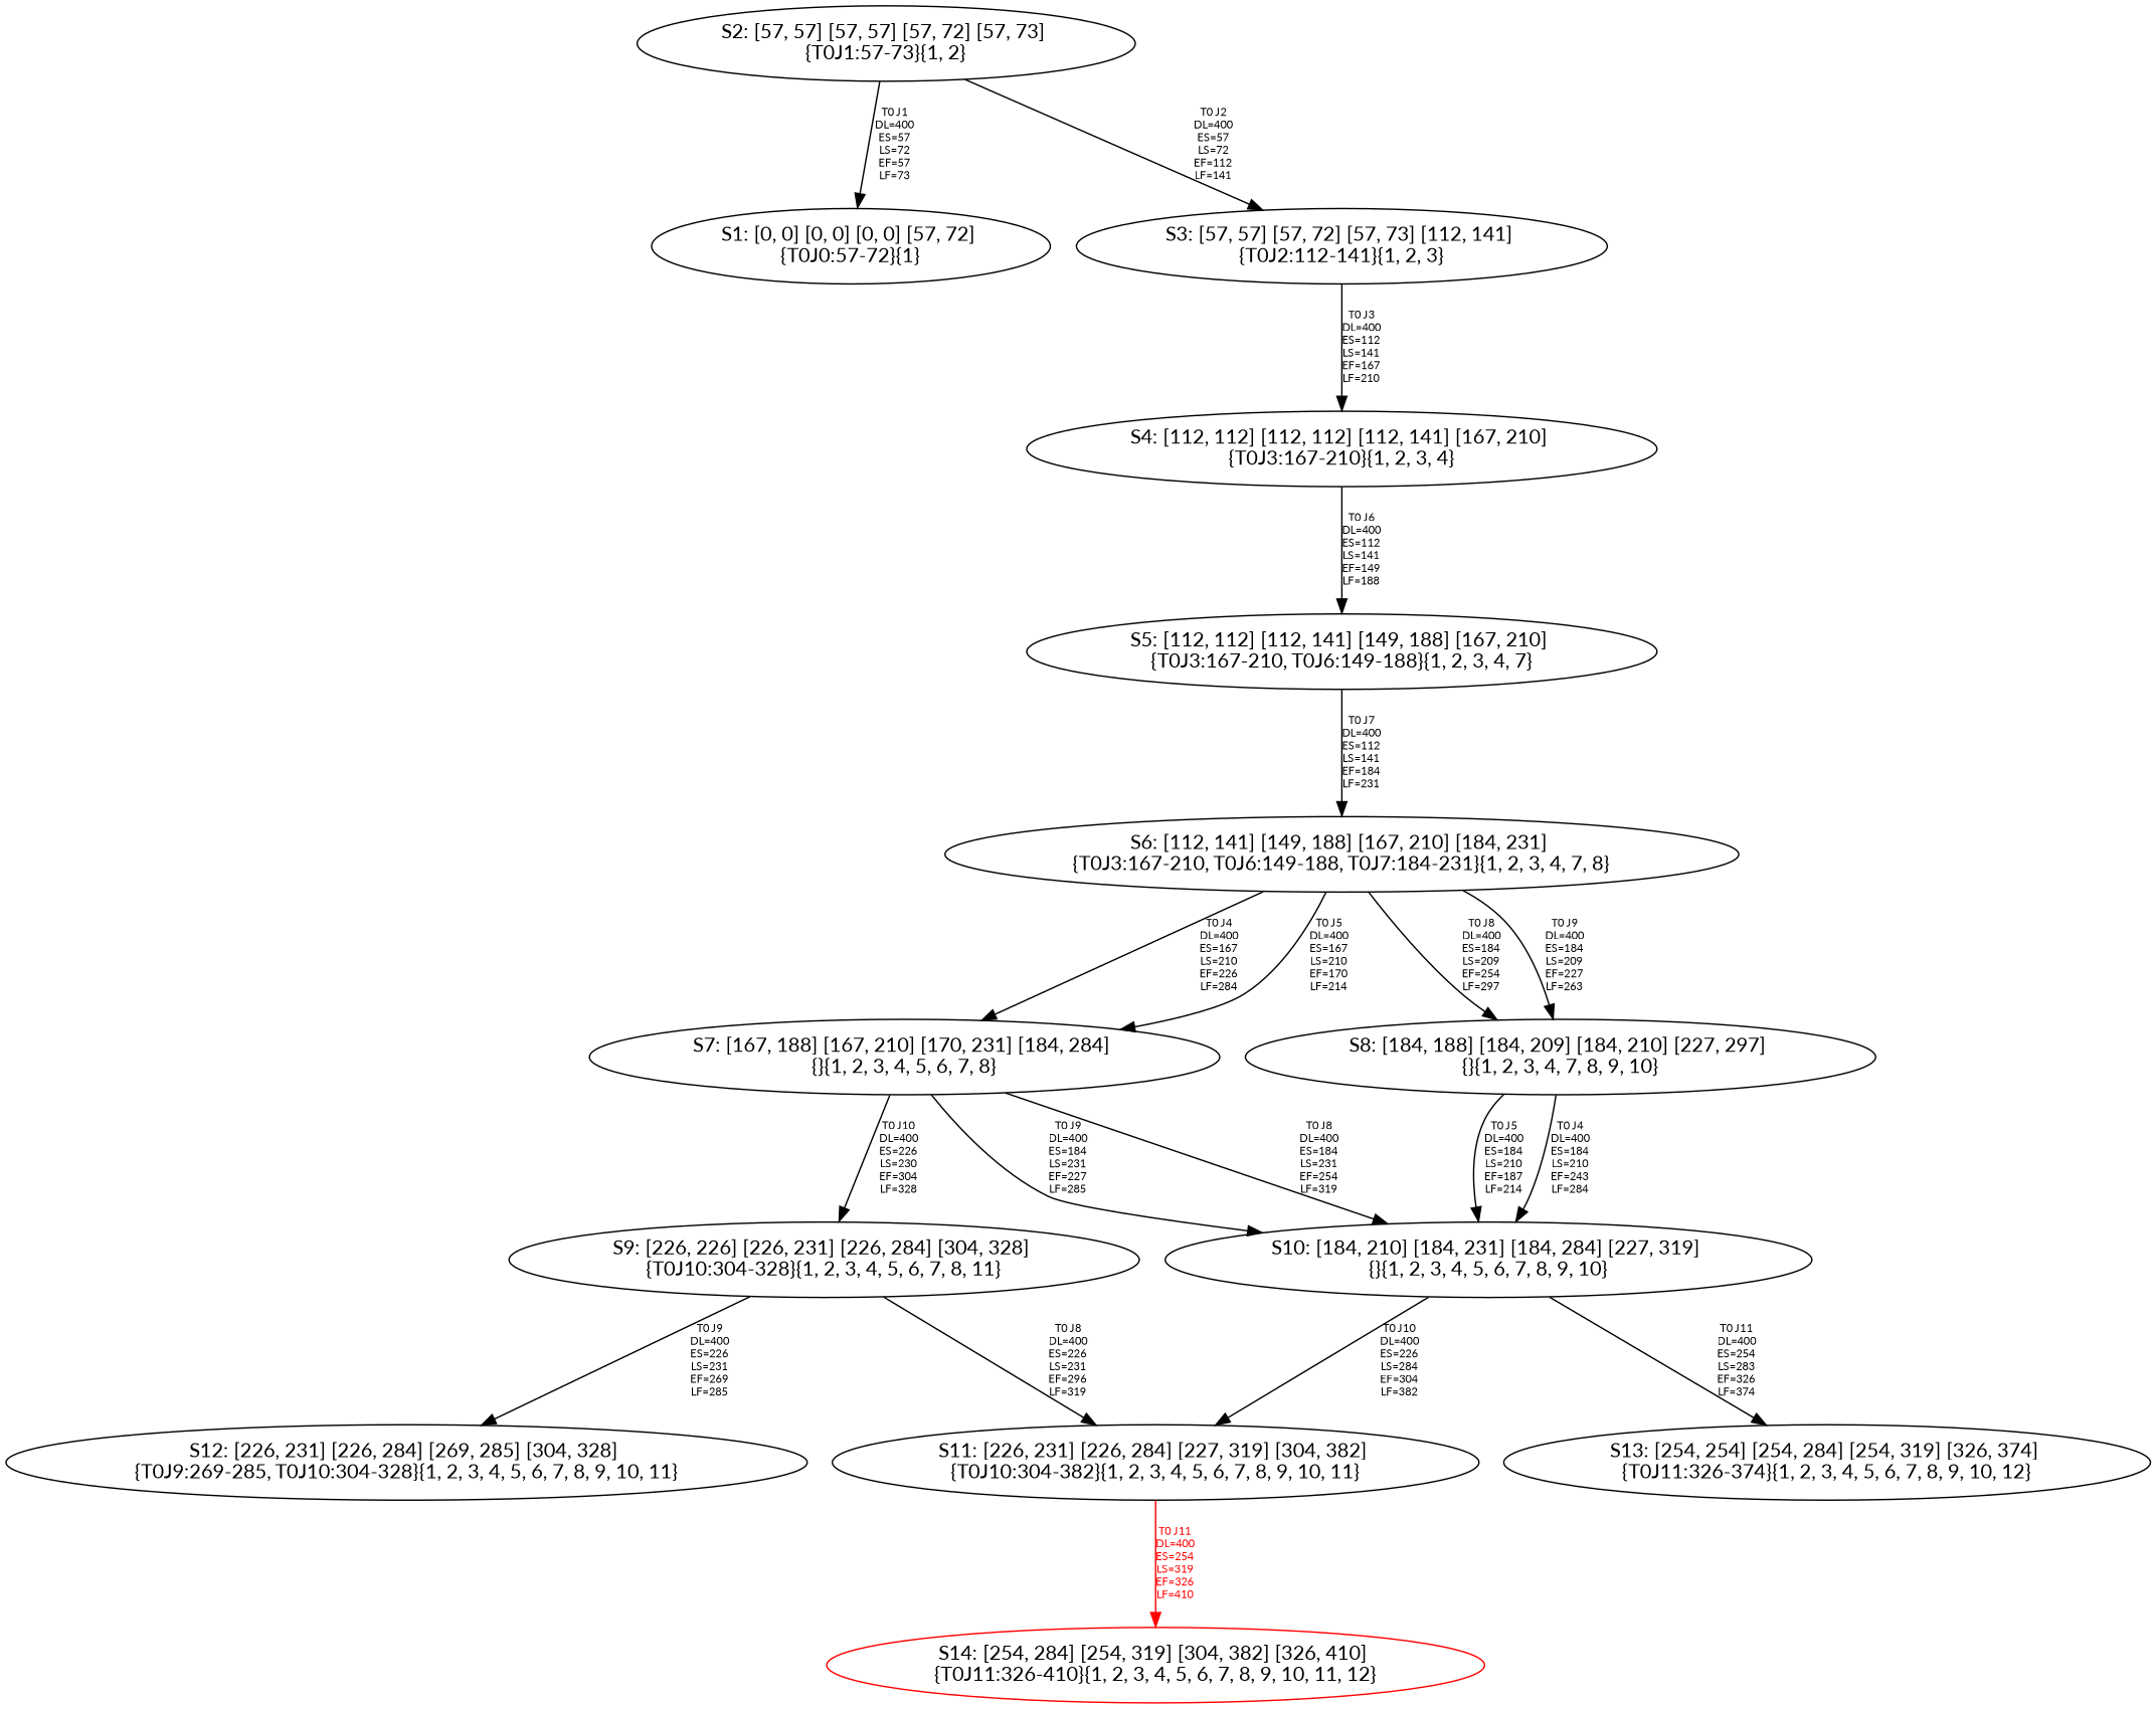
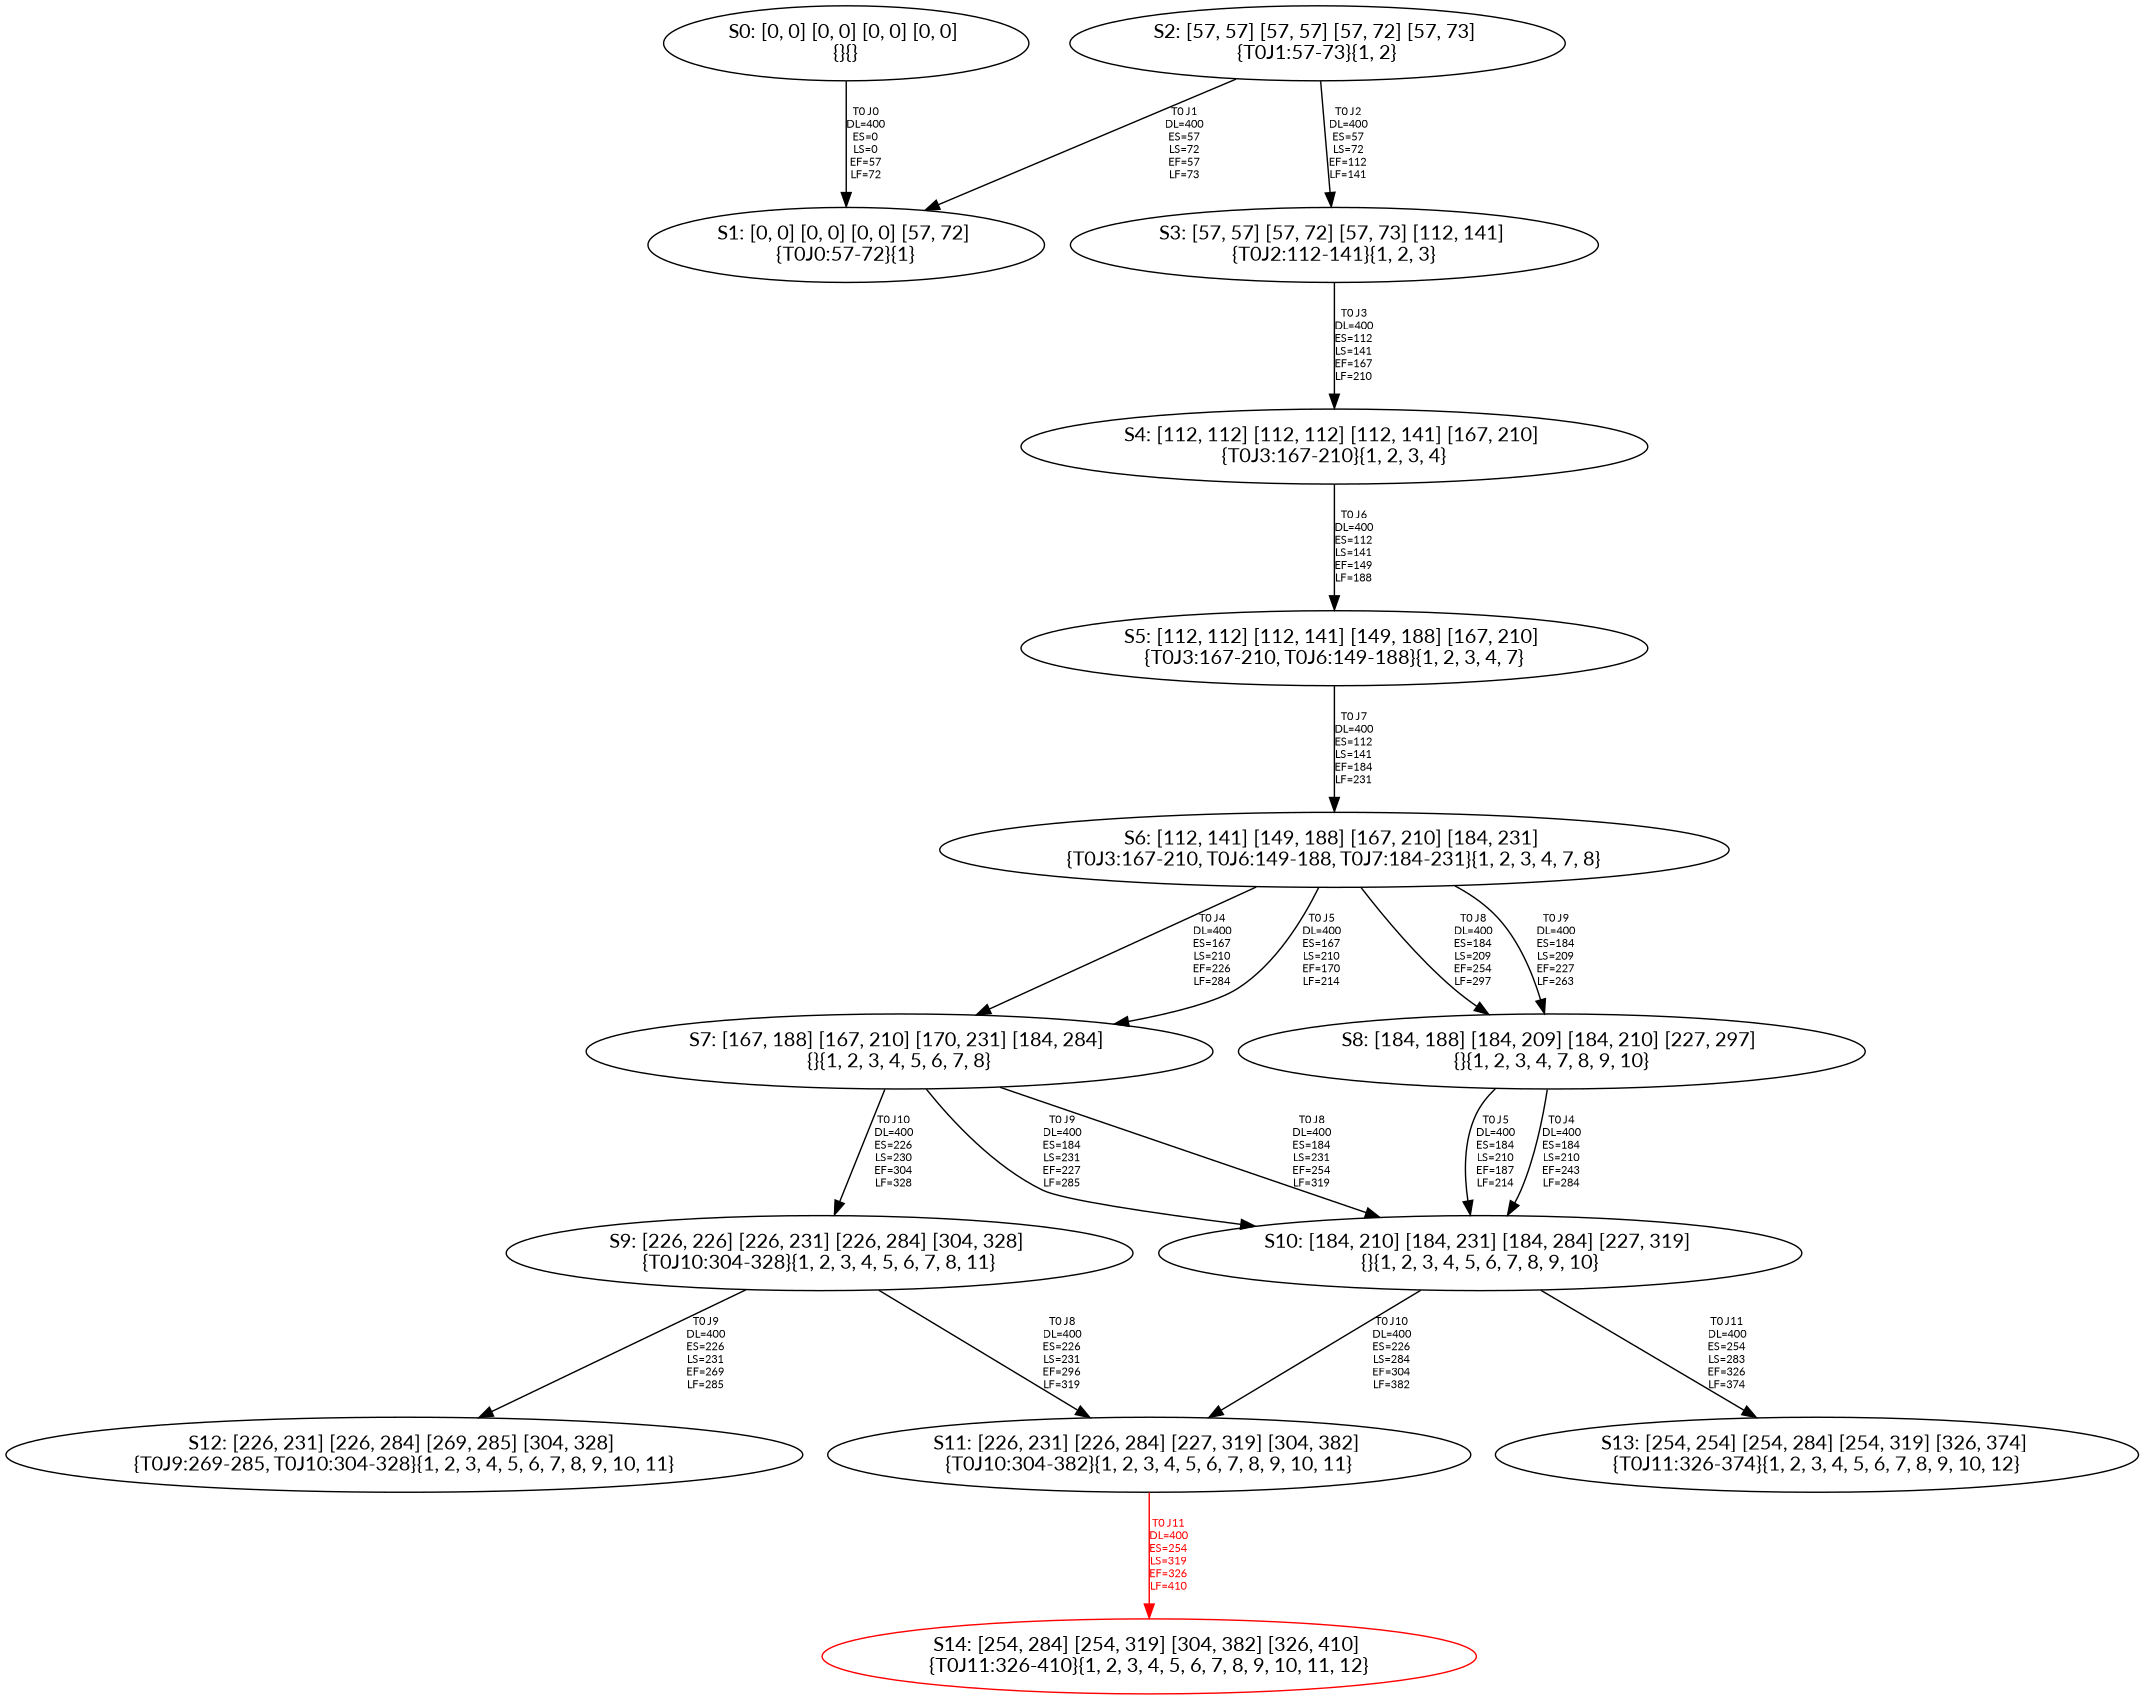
  digraph {
    fontname=Lato
    node [fontname=Lato]
    edge [fontname=Lato fontsize=8]
+   n1 [label="S0: [0, 0] [0, 0] [0, 0] [0, 0] \n{}{}"]
    n2 [label="S1: [0, 0] [0, 0] [0, 0] [57, 72] \n{T0J0:57-72}{1}"]
    n3 [label="S2: [57, 57] [57, 57] [57, 72] [57, 73] \n{T0J1:57-73}{1, 2}"]
    n4 [label="S3: [57, 57] [57, 72] [57, 73] [112, 141] \n{T0J2:112-141}{1, 2, 3}"]
    n5 [label="S4: [112, 112] [112, 112] [112, 141] [167, 210] \n{T0J3:167-210}{1, 2, 3, 4}"]
    n6 [label="S5: [112, 112] [112, 141] [149, 188] [167, 210] \n{T0J3:167-210, T0J6:149-188}{1, 2, 3, 4, 7}"]
    n7 [label="S6: [112, 141] [149, 188] [167, 210] [184, 231] \n{T0J3:167-210, T0J6:149-188, T0J7:184-231}{1, 2, 3, 4, 7, 8}"]
    n8 [label="S7: [167, 188] [167, 210] [170, 231] [184, 284] \n{}{1, 2, 3, 4, 5, 6, 7, 8}"]
    n9 [label="S8: [184, 188] [184, 209] [184, 210] [227, 297] \n{}{1, 2, 3, 4, 7, 8, 9, 10}"]
    n10 [label="S9: [226, 226] [226, 231] [226, 284] [304, 328] \n{T0J10:304-328}{1, 2, 3, 4, 5, 6, 7, 8, 11}"]
    n11 [label="S10: [184, 210] [184, 231] [184, 284] [227, 319] \n{}{1, 2, 3, 4, 5, 6, 7, 8, 9, 10}"]
    n12 [label="S11: [226, 231] [226, 284] [227, 319] [304, 382] \n{T0J10:304-382}{1, 2, 3, 4, 5, 6, 7, 8, 9, 10, 11}"]
    n13 [label="S12: [226, 231] [226, 284] [269, 285] [304, 328] \n{T0J9:269-285, T0J10:304-328}{1, 2, 3, 4, 5, 6, 7, 8, 9, 10, 11}"]
    n14 [label="S13: [254, 254] [254, 284] [254, 319] [326, 374] \n{T0J11:326-374}{1, 2, 3, 4, 5, 6, 7, 8, 9, 10, 12}"]
    n15 [color=Red label="S14: [254, 284] [254, 319] [304, 382] [326, 410] \n{T0J11:326-410}{1, 2, 3, 4, 5, 6, 7, 8, 9, 10, 11, 12}"]
+   n1 -> n2 [label="T0 J0\nDL=400\nES=0\nLS=0\nEF=57\nLF=72"]
    n3 -> n2 [label="T0 J1\nDL=400\nES=57\nLS=72\nEF=57\nLF=73"]
    n3 -> n4 [label="T0 J2\nDL=400\nES=57\nLS=72\nEF=112\nLF=141"]
    n4 -> n5 [label="T0 J3\nDL=400\nES=112\nLS=141\nEF=167\nLF=210"]
    n5 -> n6 [label="T0 J6\nDL=400\nES=112\nLS=141\nEF=149\nLF=188"]
    n6 -> n7 [label="T0 J7\nDL=400\nES=112\nLS=141\nEF=184\nLF=231"]
    n7 -> n8 [label="T0 J4\nDL=400\nES=167\nLS=210\nEF=226\nLF=284"]
    n7 -> n8 [label="T0 J5\nDL=400\nES=167\nLS=210\nEF=170\nLF=214"]
    n7 -> n9 [label="T0 J8\nDL=400\nES=184\nLS=209\nEF=254\nLF=297"]
    n7 -> n9 [label="T0 J9\nDL=400\nES=184\nLS=209\nEF=227\nLF=263"]
    n8 -> n10 [label="T0 J10\nDL=400\nES=226\nLS=230\nEF=304\nLF=328"]
    n8 -> n11 [label="T0 J8\nDL=400\nES=184\nLS=231\nEF=254\nLF=319"]
    n8 -> n11 [label="T0 J9\nDL=400\nES=184\nLS=231\nEF=227\nLF=285"]
    n9 -> n11 [label="T0 J4\nDL=400\nES=184\nLS=210\nEF=243\nLF=284"]
    n9 -> n11 [label="T0 J5\nDL=400\nES=184\nLS=210\nEF=187\nLF=214"]
    n10 -> n12 [label="T0 J8\nDL=400\nES=226\nLS=231\nEF=296\nLF=319"]
    n10 -> n13 [label="T0 J9\nDL=400\nES=226\nLS=231\nEF=269\nLF=285"]
    n11 -> n12 [label="T0 J10\nDL=400\nES=226\nLS=284\nEF=304\nLF=382"]
    n11 -> n14 [label="T0 J11\nDL=400\nES=254\nLS=283\nEF=326\nLF=374"]
    n12 -> n15 [color=Red fontcolor=Red label="T0 J11\nDL=400\nES=254\nLS=319\nEF=326\nLF=410"]
  }
